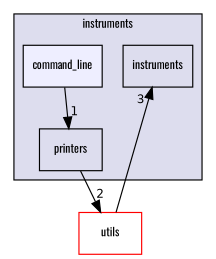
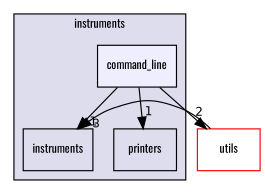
  digraph {
    compound=true
    fontname=Oswald
    node [fontname=Oswald fontsize=10 shape=box]
    edge [fontname=Oswald headlabel=1 labeldistance=1.5 labelfontname=Helvetica labelfontsize=10]
    n1 [label=instruments]
    n2 [label=printers]
    n3 [fillcolor="#eeeeff" label=command_line pencolor=black style=filled]
    n4 [color=red fillcolor=white label=utils style=filled]
    subgraph cluster_1 {
      bgcolor="#ddddee"
      fontsize=10
      label=instruments
      pencolor=black
      n1
      n2
      n3
    }
+   n3 -> n1
    n3 -> n2
-   n2 -> n4 [headlabel=2]
+   n3 -> n4 [headlabel=2]
    n4 -> n1 [headlabel=3]
  }
